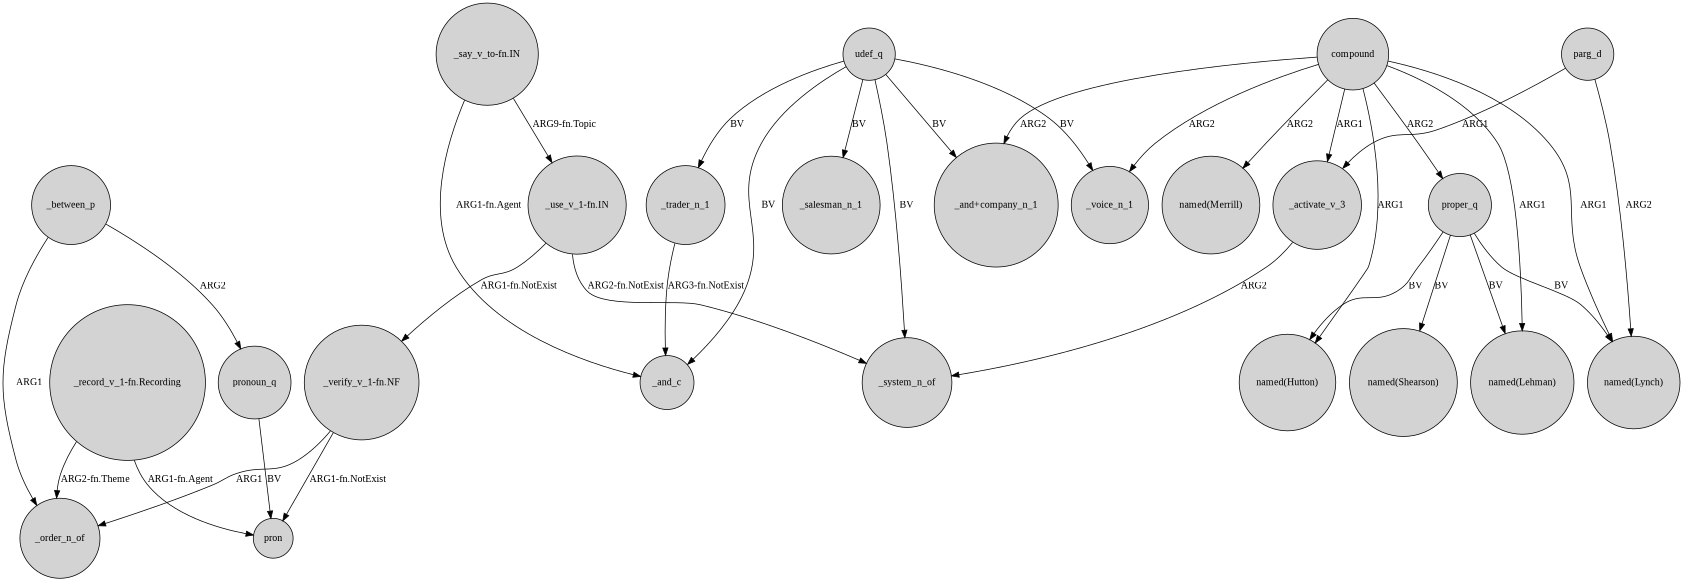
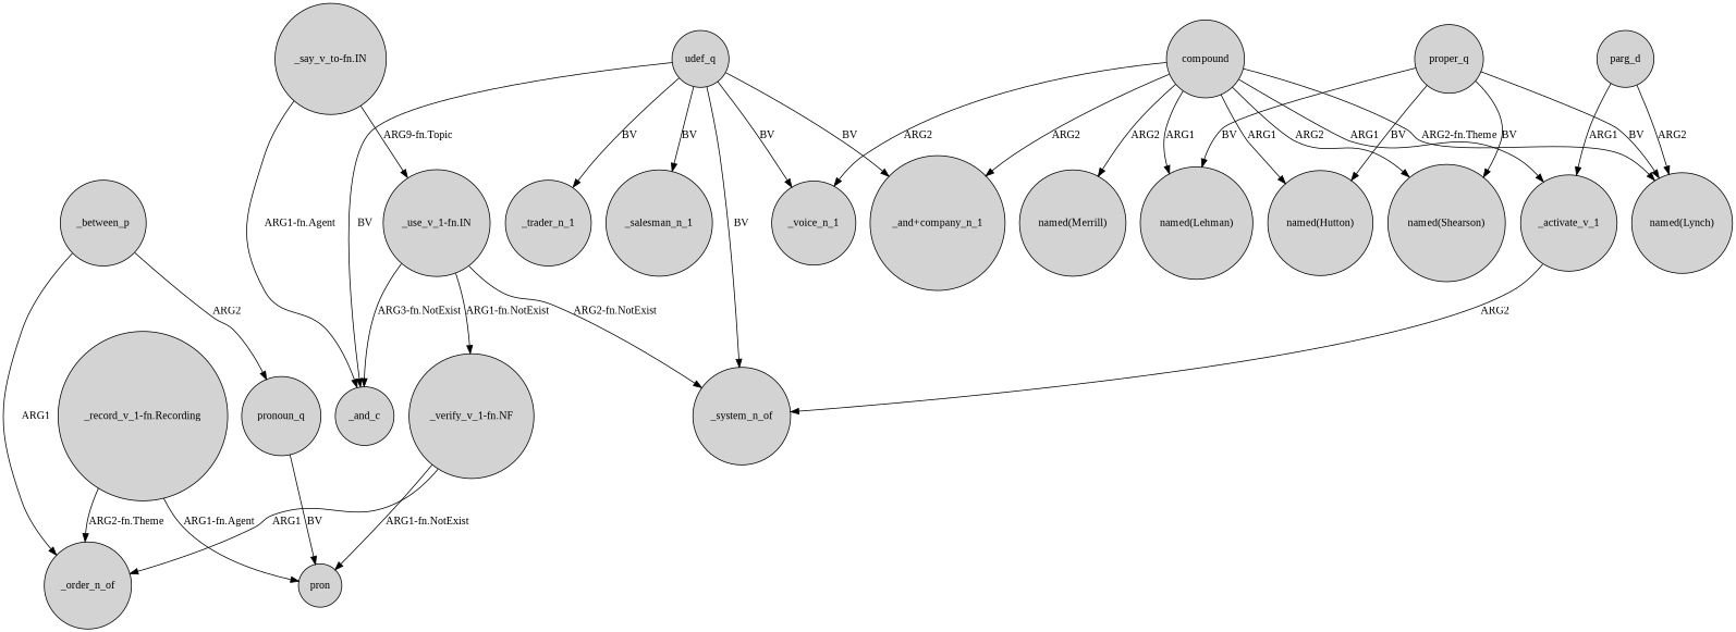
  digraph {
    fontname="Liberation Serif"
    node [fontname="Liberation Serif" shape=circle style=filled]
    edge [fontname="Liberation Serif"]
    "_verify_v_1-fn.NF"
    _order_n_of
    pron
    udef_q
    _voice_n_1
    _and_c
    _trader_n_1
    _system_n_of
    _salesman_n_1
    "_and+company_n_1"
    compound
    "named(Lynch)"
    "named(Shearson)"
-   _activate_v_1 [label=_activate_v_3]
+   _activate_v_1
    "named(Merrill)"
    "named(Lehman)"
    "named(Hutton)"
    "_say_v_to-fn.IN"
    "_use_v_1-fn.IN"
    proper_q
    _between_p
    pronoun_q
    "_record_v_1-fn.Recording"
    parg_d
    "_verify_v_1-fn.NF" -> _order_n_of [label=ARG1]
    "_verify_v_1-fn.NF" -> pron [label="ARG1-fn.NotExist"]
    udef_q -> _voice_n_1 [label=BV]
    udef_q -> _and_c [label=BV]
    udef_q -> _trader_n_1 [label=BV]
    udef_q -> _system_n_of [label=BV]
    udef_q -> _salesman_n_1 [label=BV]
    udef_q -> "_and+company_n_1" [label=BV]
    compound -> _voice_n_1 [label=ARG2]
    compound -> "_and+company_n_1" [label=ARG2]
-   compound -> "named(Lynch)" [label=ARG1]
-   compound -> proper_q [label=ARG2]
+   compound -> "named(Lynch)" [label="ARG2-fn.Theme"]
+   compound -> "named(Shearson)" [label=ARG2]
    compound -> _activate_v_1 [label=ARG1]
    compound -> "named(Merrill)" [label=ARG2]
    compound -> "named(Lehman)" [label=ARG1]
    compound -> "named(Hutton)" [label=ARG1]
    _activate_v_1 -> _system_n_of [label=ARG2]
    "_say_v_to-fn.IN" -> _and_c [label="ARG1-fn.Agent"]
    "_say_v_to-fn.IN" -> "_use_v_1-fn.IN" [label="ARG9-fn.Topic"]
    "_use_v_1-fn.IN" -> "_verify_v_1-fn.NF" [label="ARG1-fn.NotExist"]
-   _trader_n_1 -> _and_c [label="ARG3-fn.NotExist"]
+   "_use_v_1-fn.IN" -> _and_c [label="ARG3-fn.NotExist"]
    "_use_v_1-fn.IN" -> _system_n_of [label="ARG2-fn.NotExist"]
    proper_q -> "named(Lynch)" [label=BV]
    proper_q -> "named(Shearson)" [label=BV]
    proper_q -> "named(Lehman)" [label=BV]
    proper_q -> "named(Hutton)" [label=BV]
    _between_p -> _order_n_of [label=ARG1]
    _between_p -> pronoun_q [label=ARG2]
    pronoun_q -> pron [label=BV]
    "_record_v_1-fn.Recording" -> _order_n_of [label="ARG2-fn.Theme"]
    "_record_v_1-fn.Recording" -> pron [label="ARG1-fn.Agent"]
    parg_d -> "named(Lynch)" [label=ARG2]
    parg_d -> _activate_v_1 [label=ARG1]
  }
